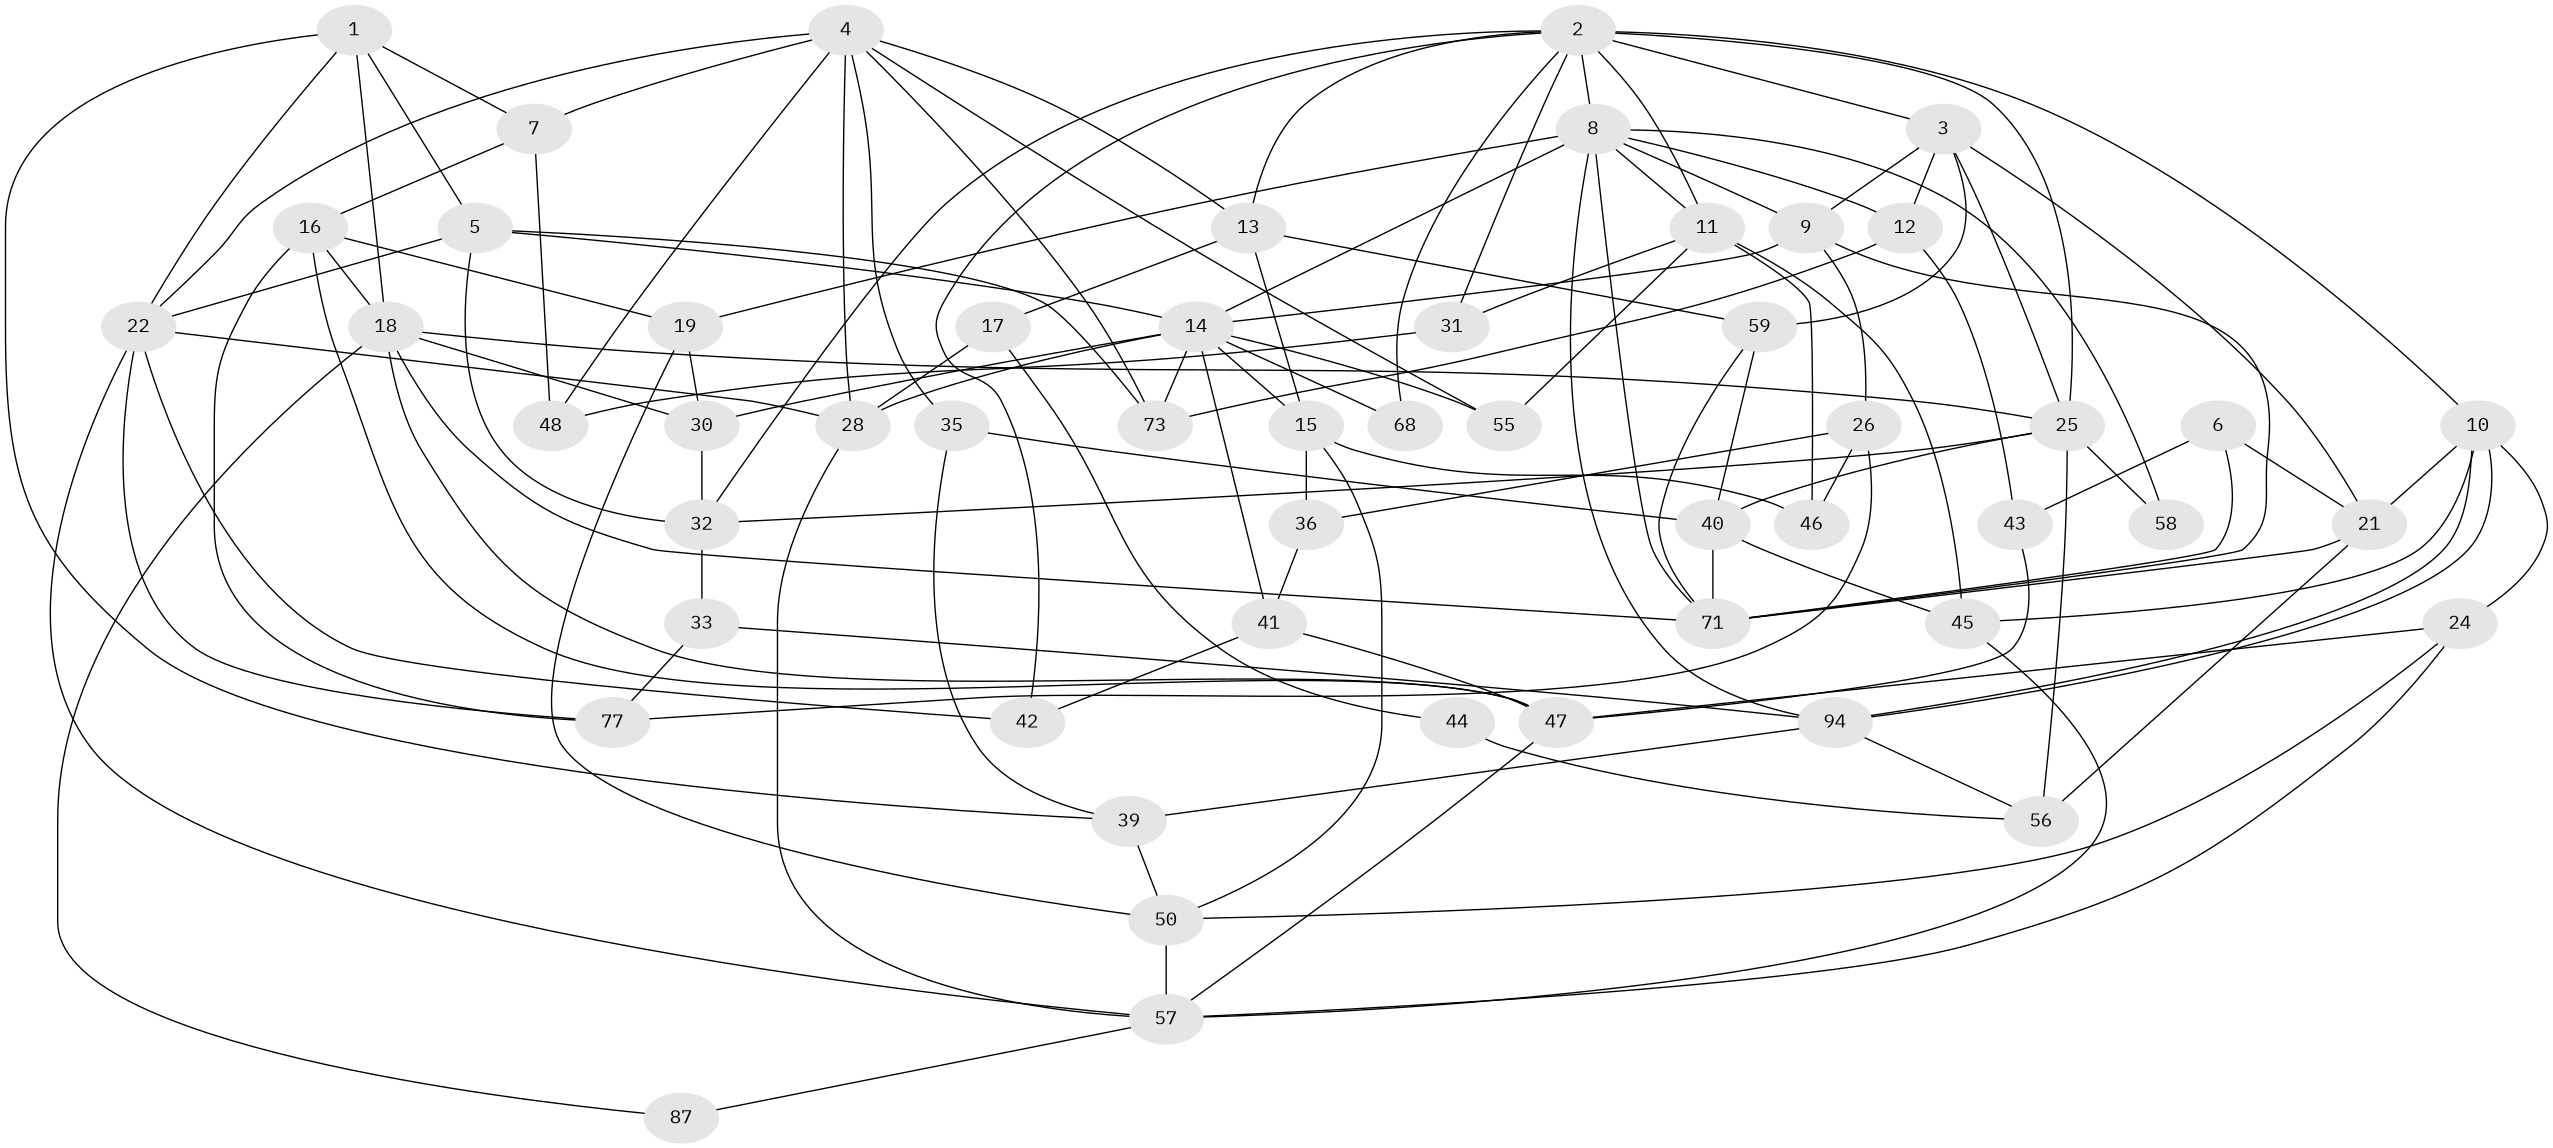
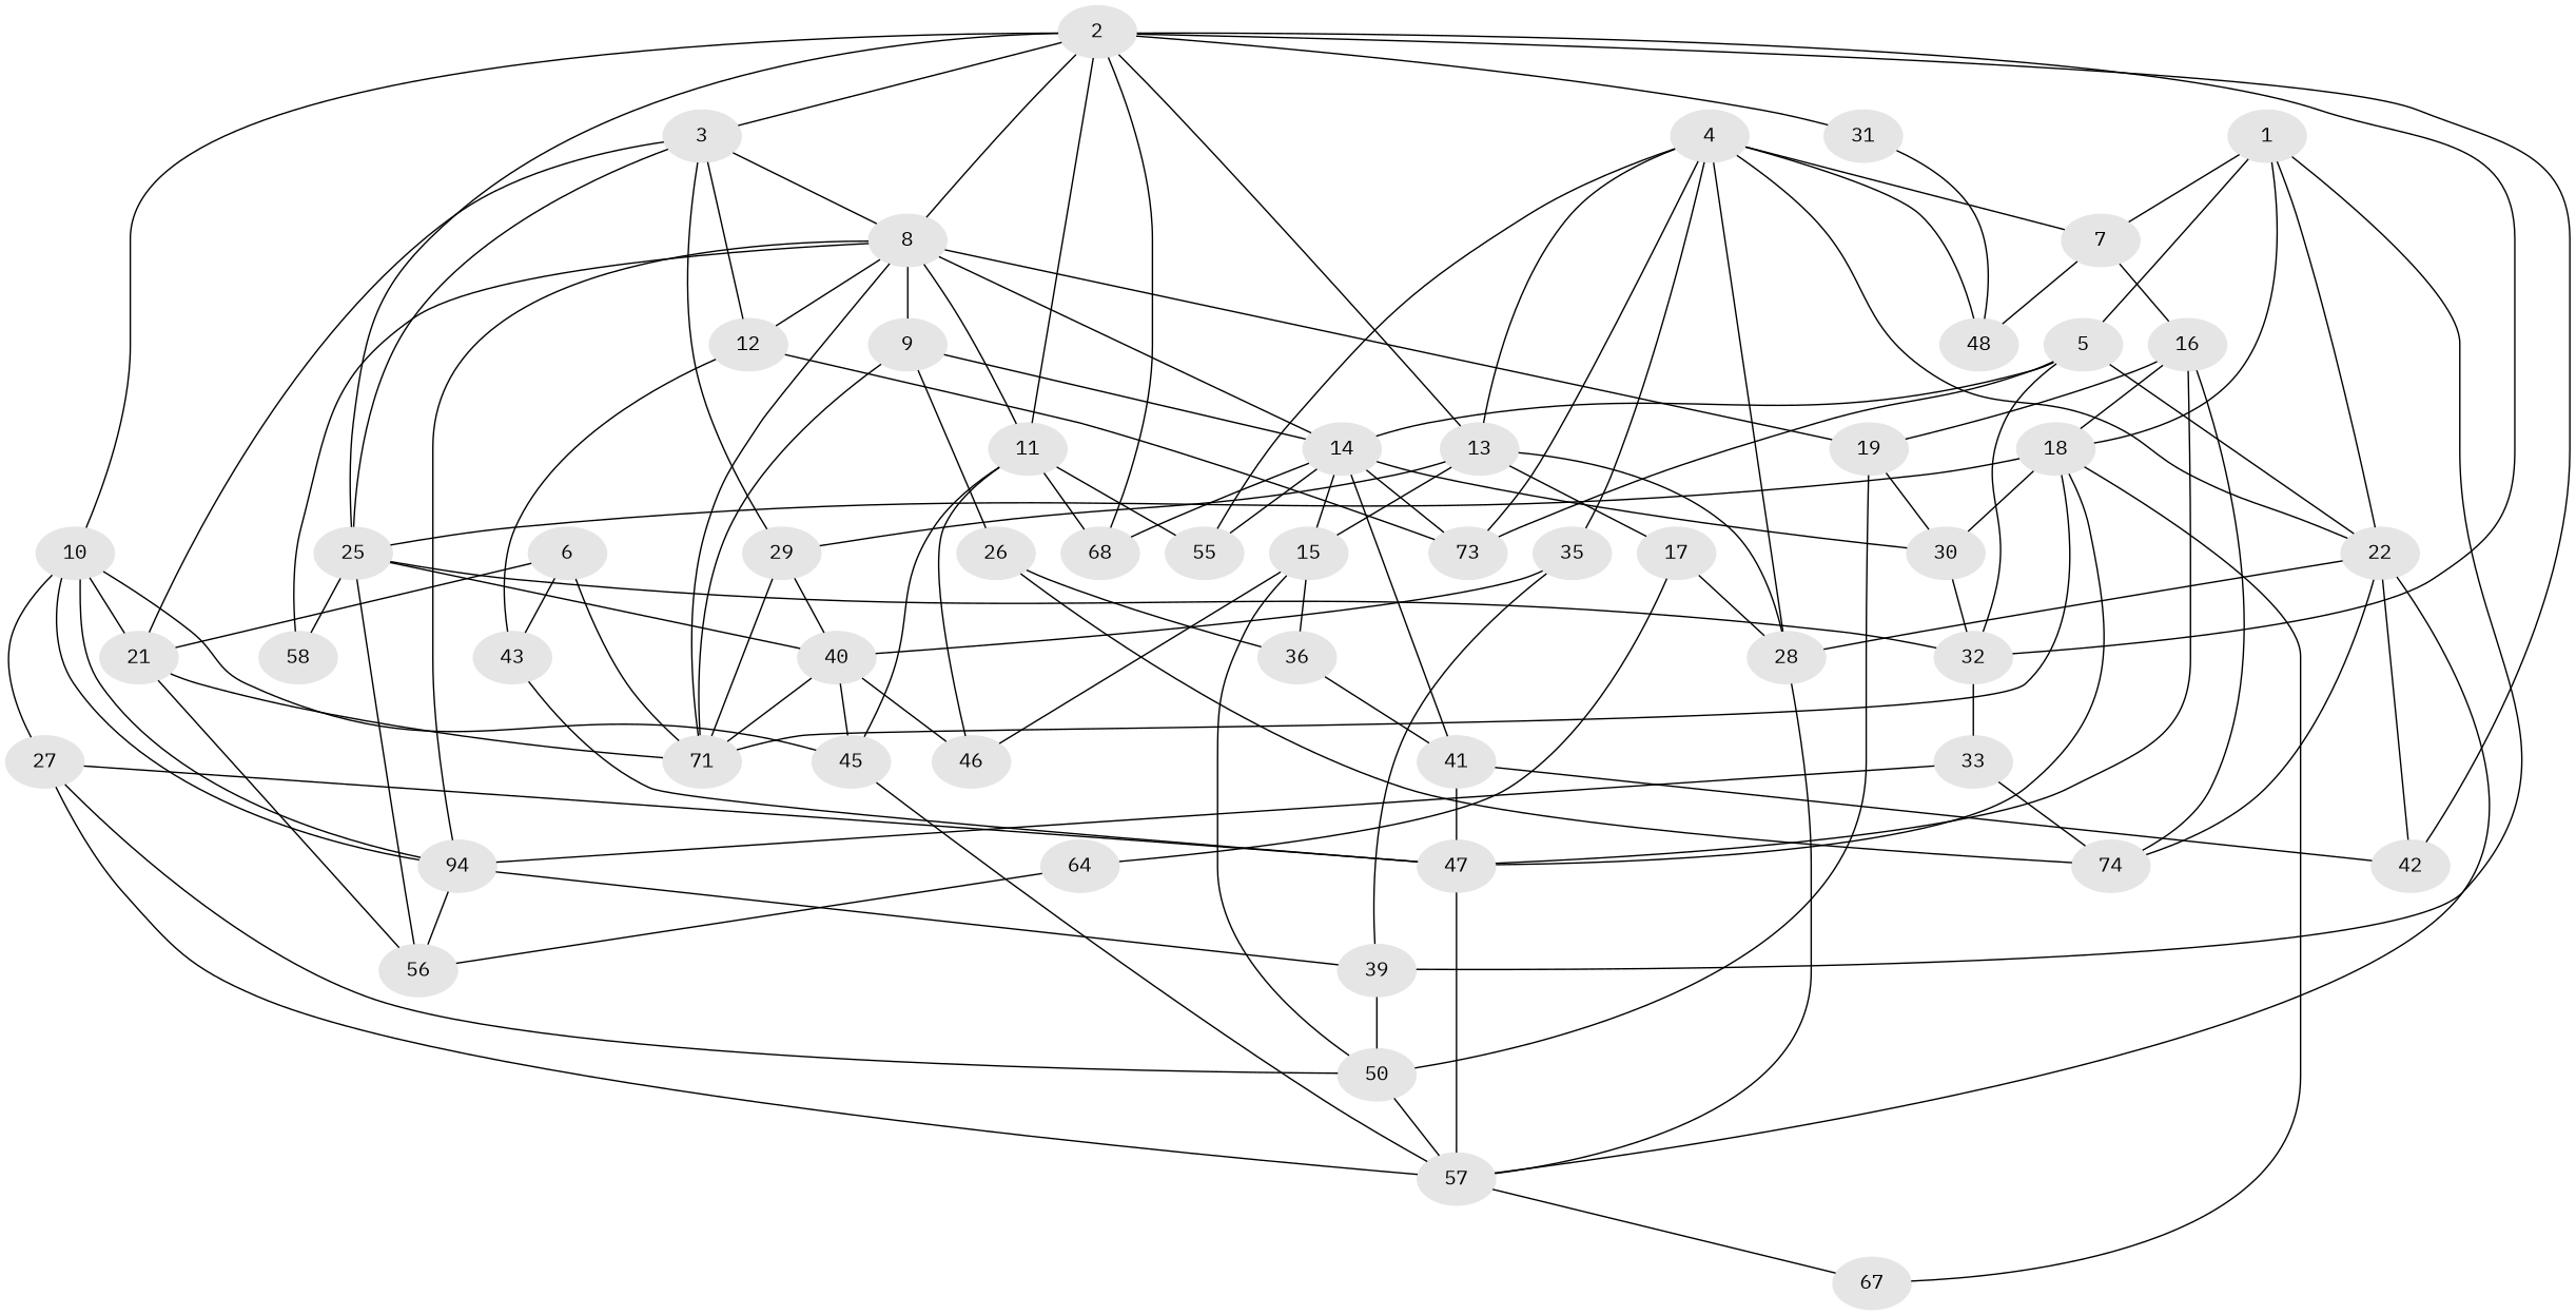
  graph {
    fontname="IBM Plex Mono"
    node [color=gray90 fontname="IBM Plex Mono" style=filled]
    edge [fontname="IBM Plex Mono"]
    1 [super="+64"]
    5 [super="+62"]
    7
    18 [super="+49"]
    22 [super="+54"]
    39 [super="+70"]
    32 [super="+53"]
    73
    14 [super="+60"]
    48
    16 [super="+69"]
    25 [super="+63"]
    71
    30
    47 [super="+52"]
-   67 [label=87]
+   67
    42
    28 [super="+51"]
-   74 [label=77]
+   74
    57 [super="+76"]
    50 [super="+61"]
    2 [super="+20"]
    3 [super="+38"]
    8 [super="+24"]
    10 [super="+75"]
    11 [super="+37"]
    13
    31
    68
    9 [super="+72"]
    12
    21
-   29 [label=59]
+   29
    n34 [label=94 super="+65"]
    58
    19 [super="+23"]
-   27 [label=24]
+   27
    45
    55
    46
    15 [super="+59"]
    17
    56
    40 [super="+66"]
    33
    26
    43
    4 [super="+77"]
    35
    41
    6
    36
-   44
+   44 [label=64]
    1 -- 5
    1 -- 7
    1 -- 18
    1 -- 22
    1 -- 39
    5 -- 22
    5 -- 32
    5 -- 73
    5 -- 14
    7 -- 48
    7 -- 16
    18 -- 25
    18 -- 71
    18 -- 30
    18 -- 47
    18 -- 67
    22 -- 42
    22 -- 28
    22 -- 74
    22 -- 57
    39 -- 50
    32 -- 33
    14 -- 73
    14 -- 30
-   14 -- 28
+   13 -- 28
    14 -- 68
    14 -- 55
    14 -- 15
    14 -- 41
    16 -- 18 [weight=2]
    16 -- 47
    16 -- 74
    16 -- 19
    25 -- 32
    25 -- 58
    25 -- 56
    25 -- 40
    30 -- 32
    47 -- 57
    28 -- 57
    57 -- 67
    50 -- 57
    2 -- 32
    2 -- 25
    2 -- 42
    2 -- 3
    2 -- 8
    2 -- 10
    2 -- 11
    2 -- 13
    2 -- 31
    2 -- 68
    3 -- 25
-   3 -- 9
+   3 -- 8
    3 -- 12
    3 -- 21
    3 -- 29
    8 -- 14
    8 -- 71
    8 -- 11
    8 -- 9
    8 -- 12
    8 -- n34
    8 -- 58
    8 -- 19 [weight=2]
    10 -- 21
    10 -- n34
    10 -- n34
    10 -- 27
    10 -- 45
-   11 -- 31
+   11 -- 68
    11 -- 45
    11 -- 55
    11 -- 46
    13 -- 29
    13 -- 15
    13 -- 17
    31 -- 48
    9 -- 14
    9 -- 71
    9 -- 26
    12 -- 73
    12 -- 43
    21 -- 71
    21 -- 56
    29 -- 71
    29 -- 40
    n34 -- 39
    n34 -- 56
    19 -- 30
    19 -- 50
    27 -- 47
    27 -- 57
    27 -- 50
    45 -- 57
    15 -- 50
    15 -- 46
    15 -- 36
    17 -- 28
    17 -- 44
    40 -- 71
    40 -- 45
    33 -- 74
    33 -- n34
    26 -- 74
-   26 -- 46
+   40 -- 46
    26 -- 36
    43 -- 47
    4 -- 7
    4 -- 22
    4 -- 73
    4 -- 48
    4 -- 28
    4 -- 13
    4 -- 55
    4 -- 35
    35 -- 39
    35 -- 40
    41 -- 47
    41 -- 42
    6 -- 71
    6 -- 21
    6 -- 43
    36 -- 41
    44 -- 56
  }
